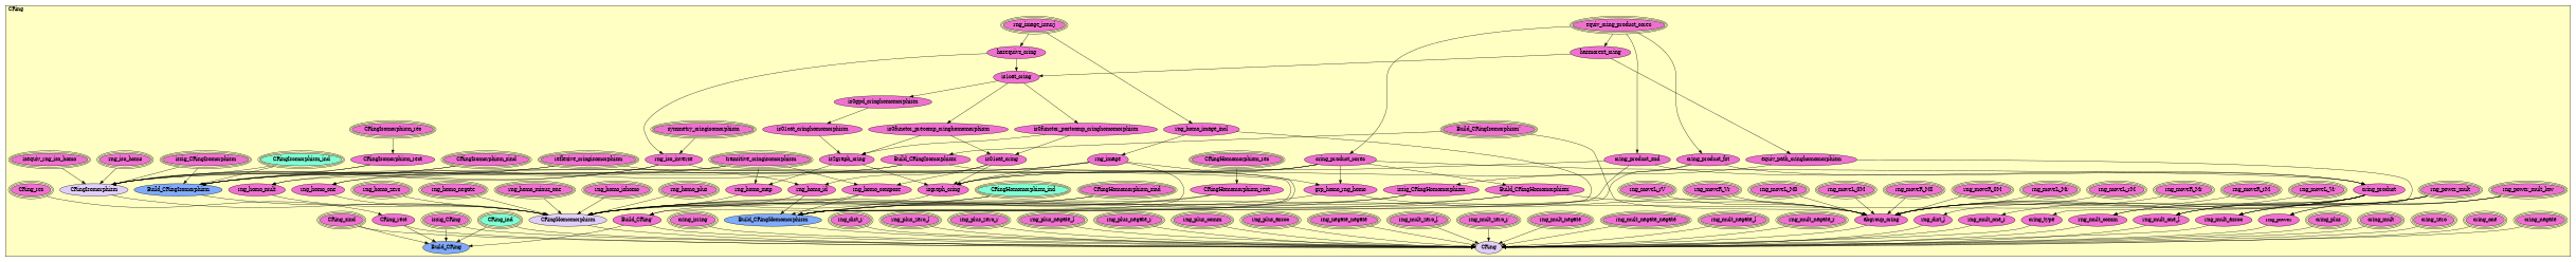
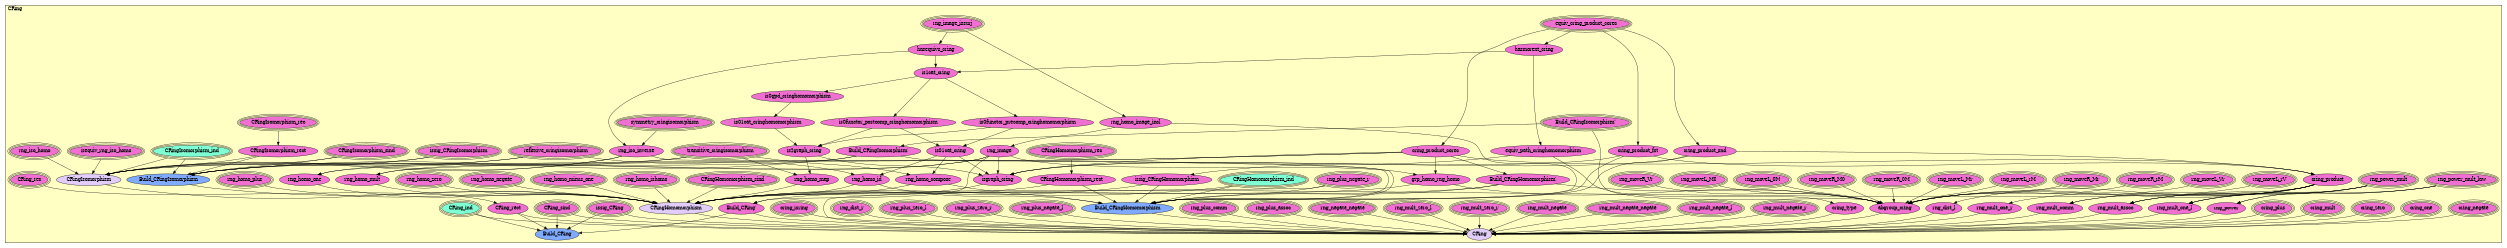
  digraph {
    node [fillcolor="#F070D1" peripheries=3 style=filled]
    n1 [label=rng_power_mult]
    n2 [label=rng_power_mult_law]
    n3 [label=rng_power peripheries=""]
    n4 [label=rng_image_issurj]
    n5 [label=rng_homo_image_incl peripheries=""]
    n6 [label=rng_image peripheries=""]
    n7 [label=equiv_cring_product_corec]
    n8 [label=cring_product_corec peripheries=""]
    n9 [label=cring_product_snd peripheries=""]
    n10 [label=cring_product_fst peripheries=""]
    n11 [label=cring_product peripheries=""]
    n12 [label=hasequivs_cring peripheries=""]
    n13 [label=hasmorext_cring peripheries=""]
    n14 [label=is1cat_cring peripheries=""]
    n15 [label=is0functor_precomp_cringhomomorphism peripheries=""]
    n16 [label=is0functor_postcomp_cringhomomorphism peripheries=""]
    n17 [label=is0gpd_cringhomomorphism peripheries=""]
    n18 [label=is01cat_cringhomomorphism peripheries=""]
    n19 [label=is2graph_cring peripheries=""]
    n20 [label=is01cat_cring peripheries=""]
    n21 [label=isgraph_cring peripheries=""]
    n22 [label=rng_moveR_0M]
    n23 [label=rng_moveR_M0]
    n24 [label=rng_moveL_0M]
    n25 [label=rng_moveL_M0]
    n26 [label=rng_moveR_Vr]
    n27 [label=rng_moveL_rV]
    n28 [label=rng_moveL_Vr]
    n29 [label=rng_moveR_rM]
    n30 [label=rng_moveR_Mr]
    n31 [label=rng_moveL_rM]
    n32 [label=rng_moveL_Mr]
    n33 [label="Build_CRing'" peripheries=""]
    n34 [label="Build_CRingIsomorphism''"]
    n35 [label="Build_CRingHomomorphism'" peripheries=""]
    n36 [label=grp_homo_rng_homo peripheries=""]
    n37 [label=abgroup_cring peripheries=""]
    n38 [label=transitive_cringisomorphism]
    n39 [label=symmetry_cringisomorphism]
    n40 [label=reflexive_cringisomorphism]
    n41 [label=rng_iso_inverse peripheries=""]
    n42 [label="Build_CRingIsomorphism'" peripheries=""]
    n43 [label=issig_CRingIsomorphism]
    n44 [label=isequiv_rng_iso_homo]
    n45 [label=rng_iso_homo]
    n46 [label=CRingIsomorphism_sind]
    n47 [label=CRingIsomorphism_rec]
    n48 [fillcolor="#7FFFD4" label=CRingIsomorphism_ind]
    n49 [label=CRingIsomorphism_rect peripheries=""]
    n50 [fillcolor="#7FAAFF" label=Build_CRingIsomorphism peripheries=""]
    n51 [fillcolor="#E2CDFA" label=CRingIsomorphism peripheries=""]
    n52 [label=rng_homo_minus_one]
    n53 [label=rng_homo_negate]
    n54 [label=rng_homo_one peripheries=""]
    n55 [label=rng_homo_zero]
    n56 [label=rng_homo_mult peripheries=""]
    n57 [label=rng_homo_plus]
    n58 [label=rng_mult_negate_r]
    n59 [label=rng_mult_negate_l]
    n60 [label=rng_mult_negate_negate]
    n61 [label=rng_mult_negate]
    n62 [label=rng_mult_zero_r]
    n63 [label=rng_mult_zero_l]
    n64 [label=rng_mult_one_r peripheries=""]
    n65 [label=rng_mult_one_l peripheries=""]
    n66 [label=rng_negate_negate]
    n67 [label=rng_mult_assoc peripheries=""]
    n68 [label=rng_mult_comm peripheries=""]
    n69 [label=rng_plus_assoc]
    n70 [label=rng_plus_comm]
    n71 [label=rng_plus_negate_r]
    n72 [label=rng_plus_negate_l]
    n73 [label=rng_plus_zero_r]
    n74 [label=rng_plus_zero_l]
    n75 [label=rng_dist_r]
    n76 [label=rng_dist_l peripheries=""]
    n77 [label=rng_homo_compose peripheries=""]
    n78 [label=rng_homo_id peripheries=""]
    n79 [label=equiv_path_cringhomomorphism peripheries=""]
    n80 [label=issig_CRingHomomorphism peripheries=""]
    n81 [label=rng_homo_ishomo]
    n82 [label=rng_homo_map peripheries=""]
    n83 [label=CRingHomomorphism_sind]
    n84 [label=CRingHomomorphism_rec]
    n85 [fillcolor="#7FFFD4" label=CRingHomomorphism_ind]
    n86 [label=CRingHomomorphism_rect peripheries=""]
    n87 [fillcolor="#7FAAFF" label=Build_CRingHomomorphism peripheries=""]
    n88 [fillcolor="#E2CDFA" label=CRingHomomorphism peripheries=""]
    n89 [label=issig_CRing]
    n90 [label=cring_isring]
    n91 [label=cring_negate]
    n92 [label=cring_one]
    n93 [label=cring_zero]
    n94 [label=cring_mult]
    n95 [label=cring_plus]
    n96 [label=cring_type peripheries=""]
    n97 [label=CRing_sind]
    n98 [label=CRing_rec]
    n99 [fillcolor="#7FFFD4" label=CRing_ind]
    n100 [label=CRing_rect peripheries=""]
    n101 [fillcolor="#7FAAFF" label=Build_CRing peripheries=""]
    n102 [fillcolor="#E2CDFA" label=CRing peripheries=""]
    subgraph cluster_1 {
      fillcolor="#FFFFC3"
      label=CRing
      labeljust=l
      style=filled
      n1
      n2
      n3
      n4
      n5
      n6
      n7
      n8
      n9
      n10
      n11
      n12
      n13
      n14
      n15
      n16
      n17
      n18
      n19
      n20
      n21
      n22
      n23
      n24
      n25
      n26
      n27
      n28
      n29
      n30
      n31
      n32
      n33
      n34
      n35
      n36
      n37
      n38
      n39
      n40
      n41
      n42
      n43
      n44
      n45
      n46
      n47
      n48
      n49
      n50
      n51
      n52
      n53
      n54
      n55
      n56
      n57
      n58
      n59
      n60
      n61
      n62
      n63
      n64
      n65
      n66
      n67
      n68
      n69
      n70
      n71
      n72
      n73
      n74
      n75
      n76
      n77
      n78
      n79
      n80
      n81
      n82
      n83
      n84
      n85
      n86
      n87
      n88
      n89
      n90
      n91
      n92
      n93
      n94
      n95
      n96
      n97
      n98
      n99
      n100
      n101
      n102
    }
    n1 -> n3
    n1 -> n65
    n1 -> n67
    n1 -> n68
    n2 -> n3
    n2 -> n65
    n2 -> n67
    n3 -> n102
    n4 -> n5
    n4 -> n12
    n5 -> n6
    n5 -> n87
    n6 -> n21
    n6 -> n33
    n6 -> n36
    n6 -> n54
    n6 -> n56
    n7 -> n8
    n7 -> n9
    n7 -> n10
    n7 -> n13
    n8 -> n11
    n8 -> n21
    n8 -> n35
    n8 -> n36
    n8 -> n54
    n8 -> n56
    n9 -> n11
    n9 -> n21
    n9 -> n87
    n10 -> n11
    n10 -> n21
    n10 -> n87
    n11 -> n33
    n11 -> n37
    n11 -> n64
    n11 -> n65
    n11 -> n67
    n11 -> n68
    n11 -> n76
    n12 -> n14
    n12 -> n41
    n13 -> n14
    n13 -> n79
    n14 -> n15
    n14 -> n16
    n14 -> n17
    n15 -> n19
    n15 -> n20
    n16 -> n19
    n16 -> n20
    n17 -> n18
    n18 -> n19
    n19 -> n21
    n19 -> n82
    n20 -> n21
    n20 -> n77
    n20 -> n78
    n21 -> n88
    n22 -> n37
    n23 -> n37
    n24 -> n37
    n25 -> n37
    n26 -> n37
    n27 -> n37
    n28 -> n37
    n29 -> n37
    n30 -> n37
    n31 -> n37
    n32 -> n37
    n33 -> n101
    n33 -> n102
    n34 -> n37
    n34 -> n42
    n35 -> n37
    n35 -> n87
    n35 -> n88
    n36 -> n37
    n36 -> n88
    n37 -> n102
    n38 -> n50
    n38 -> n51
    n38 -> n77
    n38 -> n82
    n39 -> n41
    n40 -> n50
    n40 -> n51
    n40 -> n78
    n41 -> n50
    n41 -> n51
    n41 -> n87
    n42 -> n50
    n42 -> n51
    n42 -> n87
    n43 -> n50
    n43 -> n51
    n44 -> n51
    n45 -> n51
    n46 -> n50
    n46 -> n51
    n47 -> n49
    n48 -> n50
    n48 -> n51
    n49 -> n50
    n49 -> n51
    n50 -> n88
    n51 -> n88
    n52 -> n88
    n53 -> n88
    n54 -> n88
    n55 -> n88
    n56 -> n88
    n57 -> n88
    n58 -> n102
    n59 -> n102
    n60 -> n102
    n61 -> n102
    n62 -> n102
    n63 -> n102
    n64 -> n102
    n65 -> n102
    n66 -> n102
    n67 -> n102
    n68 -> n102
    n69 -> n102
    n70 -> n102
    n71 -> n102
    n72 -> n102
    n73 -> n102
    n74 -> n102
    n75 -> n102
    n76 -> n102
    n77 -> n87
    n77 -> n88
    n78 -> n87
    n78 -> n88
    n79 -> n80
    n79 -> n96
    n80 -> n87
    n80 -> n88
    n81 -> n88
    n82 -> n88
-   n83 -> n87
+   n71 -> n87
    n83 -> n88
    n84 -> n86
    n85 -> n87
    n85 -> n88
    n86 -> n87
    n86 -> n88
    n87 -> n102
    n88 -> n102
    n89 -> n101
    n89 -> n102
    n90 -> n102
    n91 -> n102
    n92 -> n102
    n93 -> n102
    n94 -> n102
    n95 -> n102
    n96 -> n102
    n97 -> n101
    n97 -> n102
    n98 -> n100
    n99 -> n101
    n99 -> n102
    n100 -> n101
    n100 -> n102
  }
